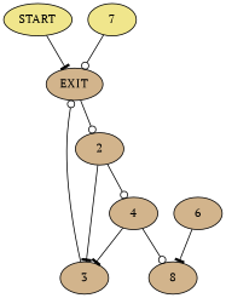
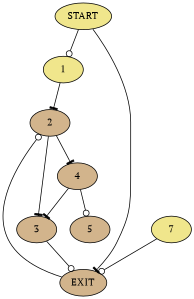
  digraph {
    fontname="PT Serif"
    node [fillcolor=tan fontname="PT Serif" style=filled]
    edge [arrowhead=tee fontname="PT Serif"]
    n1 [fillcolor=khaki label=START]
+   1 [fillcolor=khaki]
    n3 [label=EXIT]
    2
    7 [fillcolor=khaki]
    3
    4
-   5 [label=8]
-   6
+   5
+   n1 -> 1 [arrowhead=odot]
    n1 -> n3
+   1 -> 2
    n3 -> 2 [arrowhead=odot]
    2 -> 3
-   2 -> 4 [arrowhead=odot]
+   2 -> 4
    7 -> n3 [arrowhead=odot]
    3 -> n3 [arrowhead=odot]
    4 -> 3
    4 -> 5 [arrowhead=odot]
-   6 -> 5
  }
